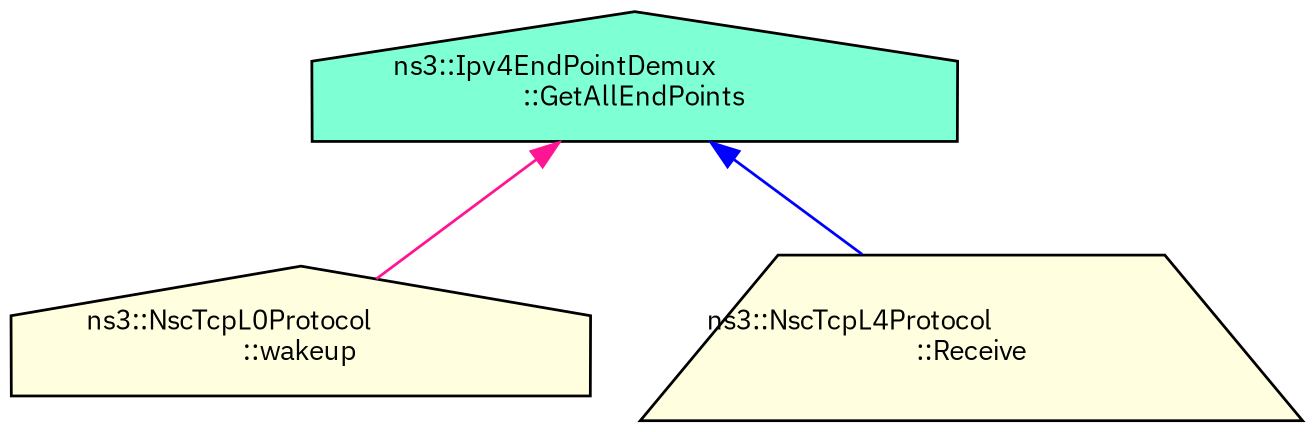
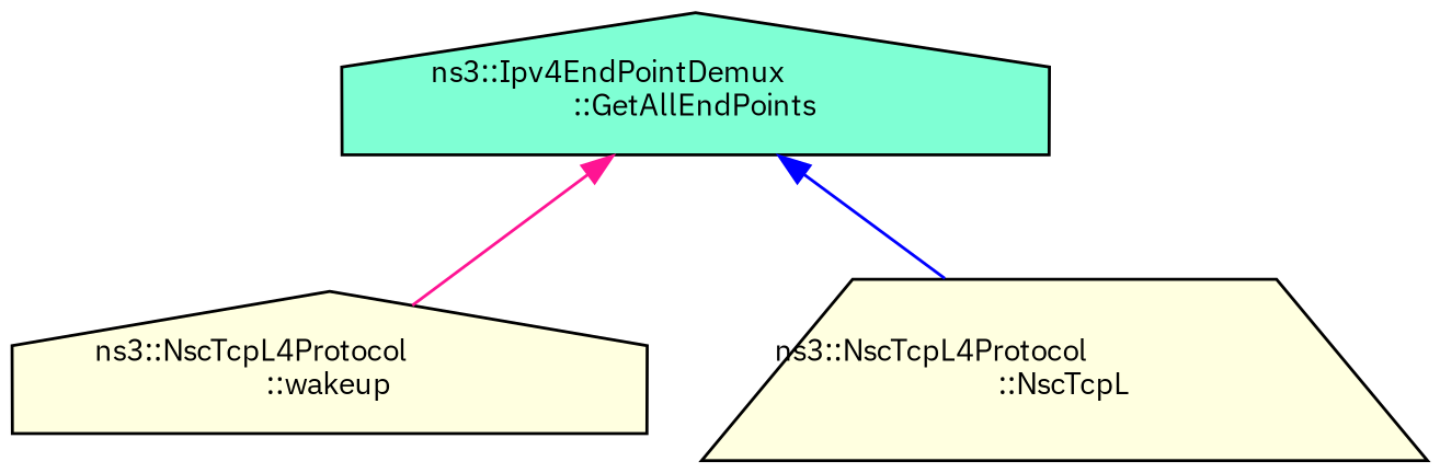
  digraph {
    fontname="IBM Plex Sans"
    rankdir=TB
    node [color=black fillcolor=lightyellow fontname="IBM Plex Sans" fontsize=10 shape=house style=filled]
    edge [dir=back fontname="IBM Plex Sans" fontsize=10 labelfontname=Helvetica labelfontsize=10 style=solid]
    n1 [fillcolor=aquamarine fontcolor=black height=0.2 label="ns3::Ipv4EndPointDemux\l::GetAllEndPoints" width=0.4]
-   n2 [height=0.2 label="ns3::NscTcpL0Protocol\l::wakeup" width=0.4]
-   n3 [height=0.2 label="ns3::NscTcpL4Protocol\l::Receive" shape=trapezium width=0.4]
+   n2 [height=0.2 label="ns3::NscTcpL4Protocol\l::wakeup" width=0.4]
+   n3 [height=0.2 label="ns3::NscTcpL4Protocol\l::NscTcpL" shape=trapezium width=0.4]
    n1 -> n2 [color=deeppink]
    n1 -> n3 [color=blue]
  }
